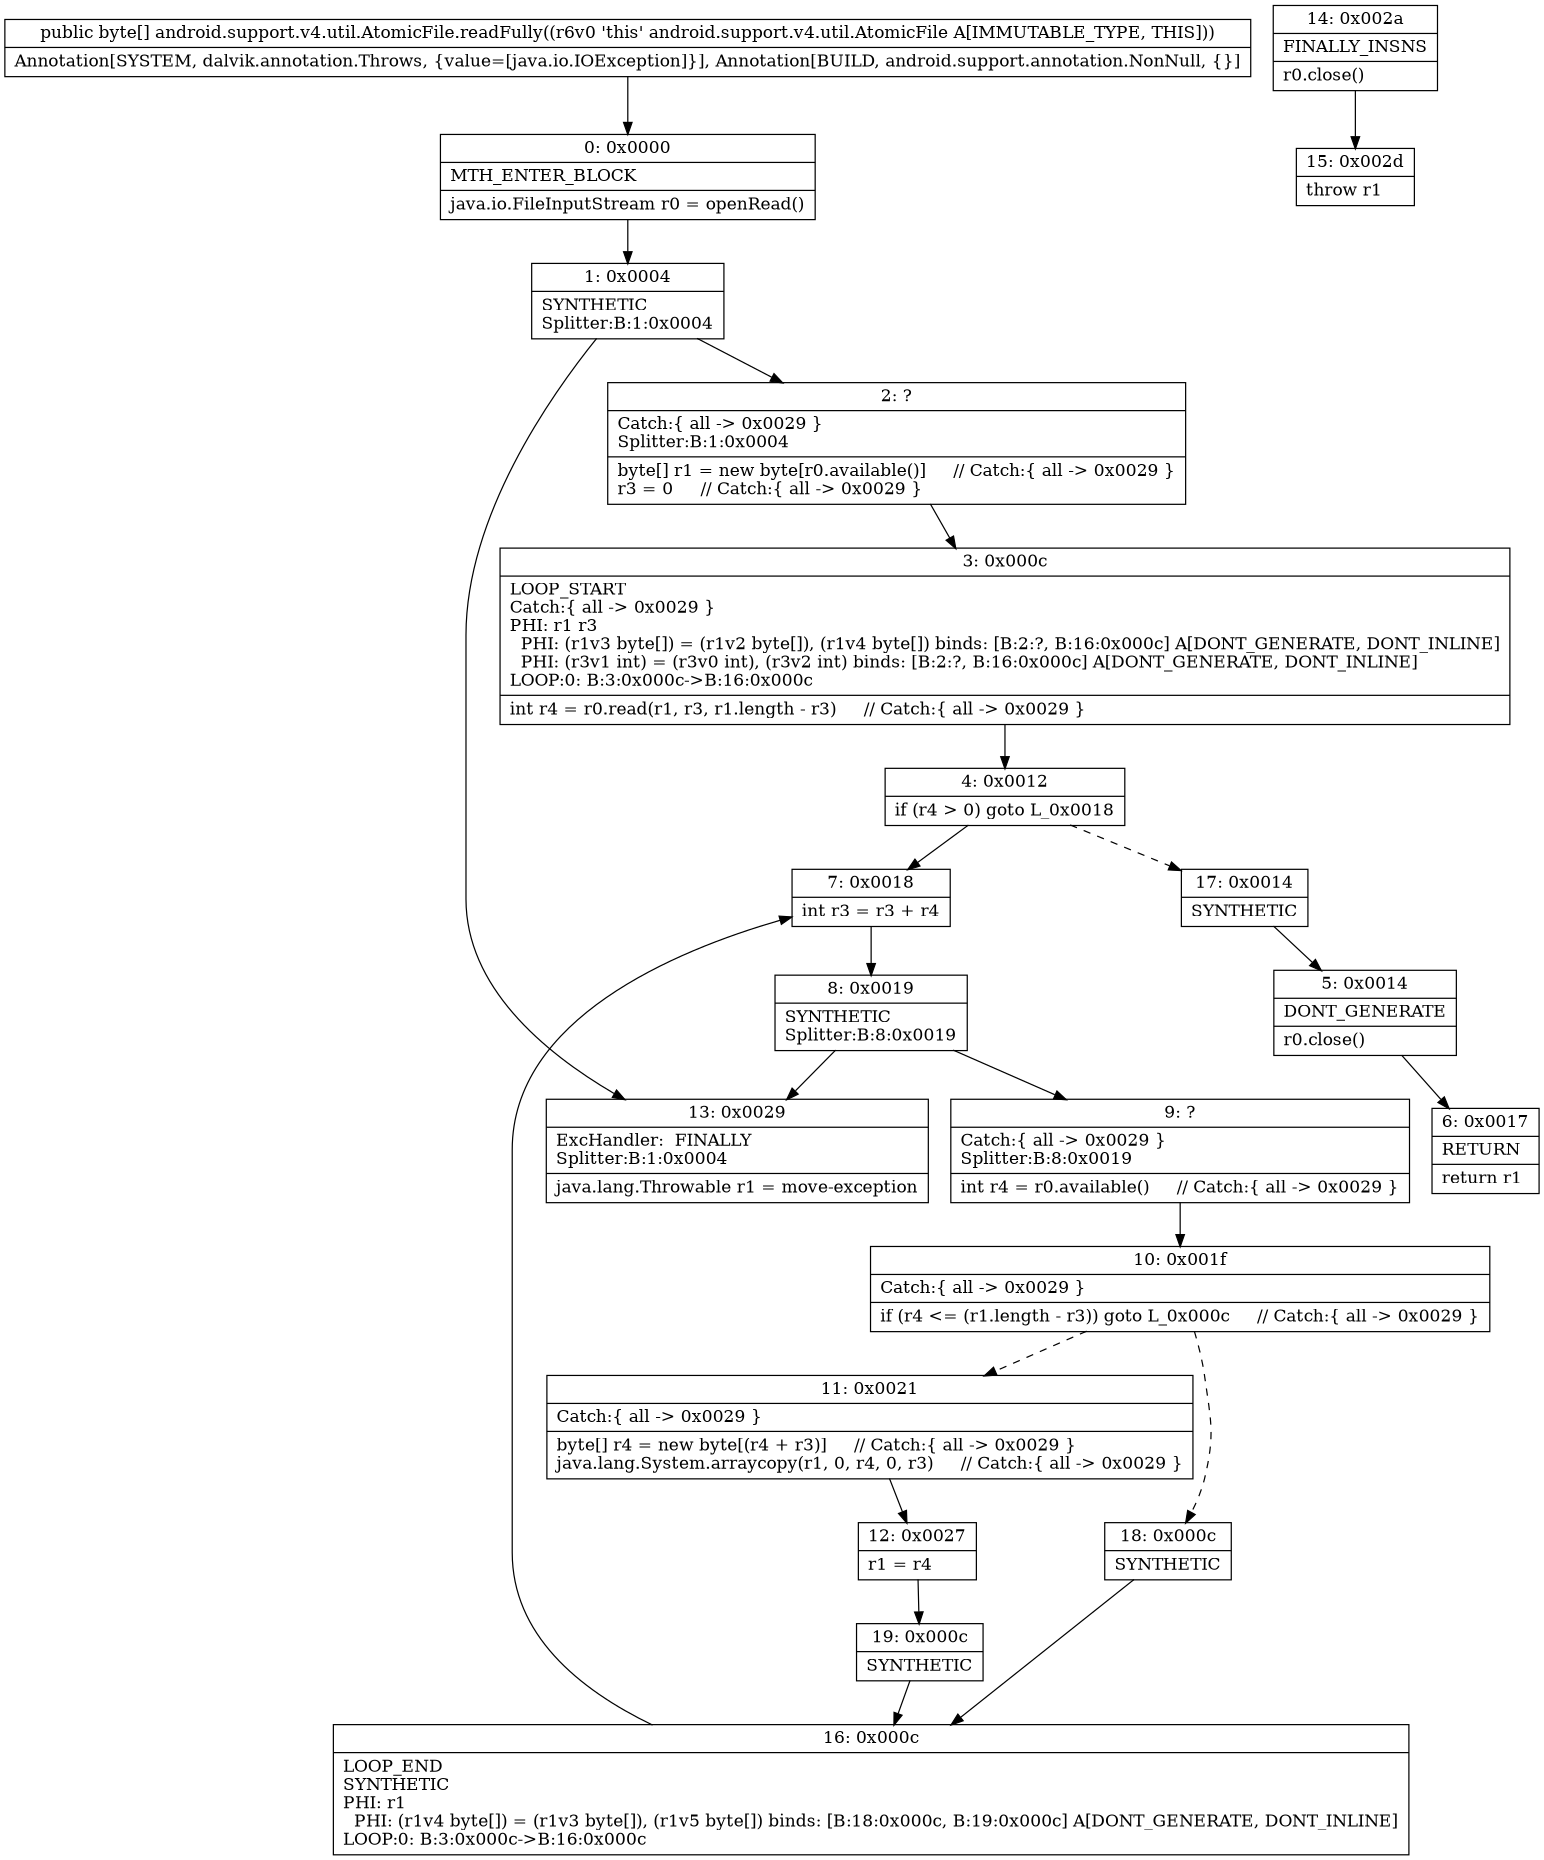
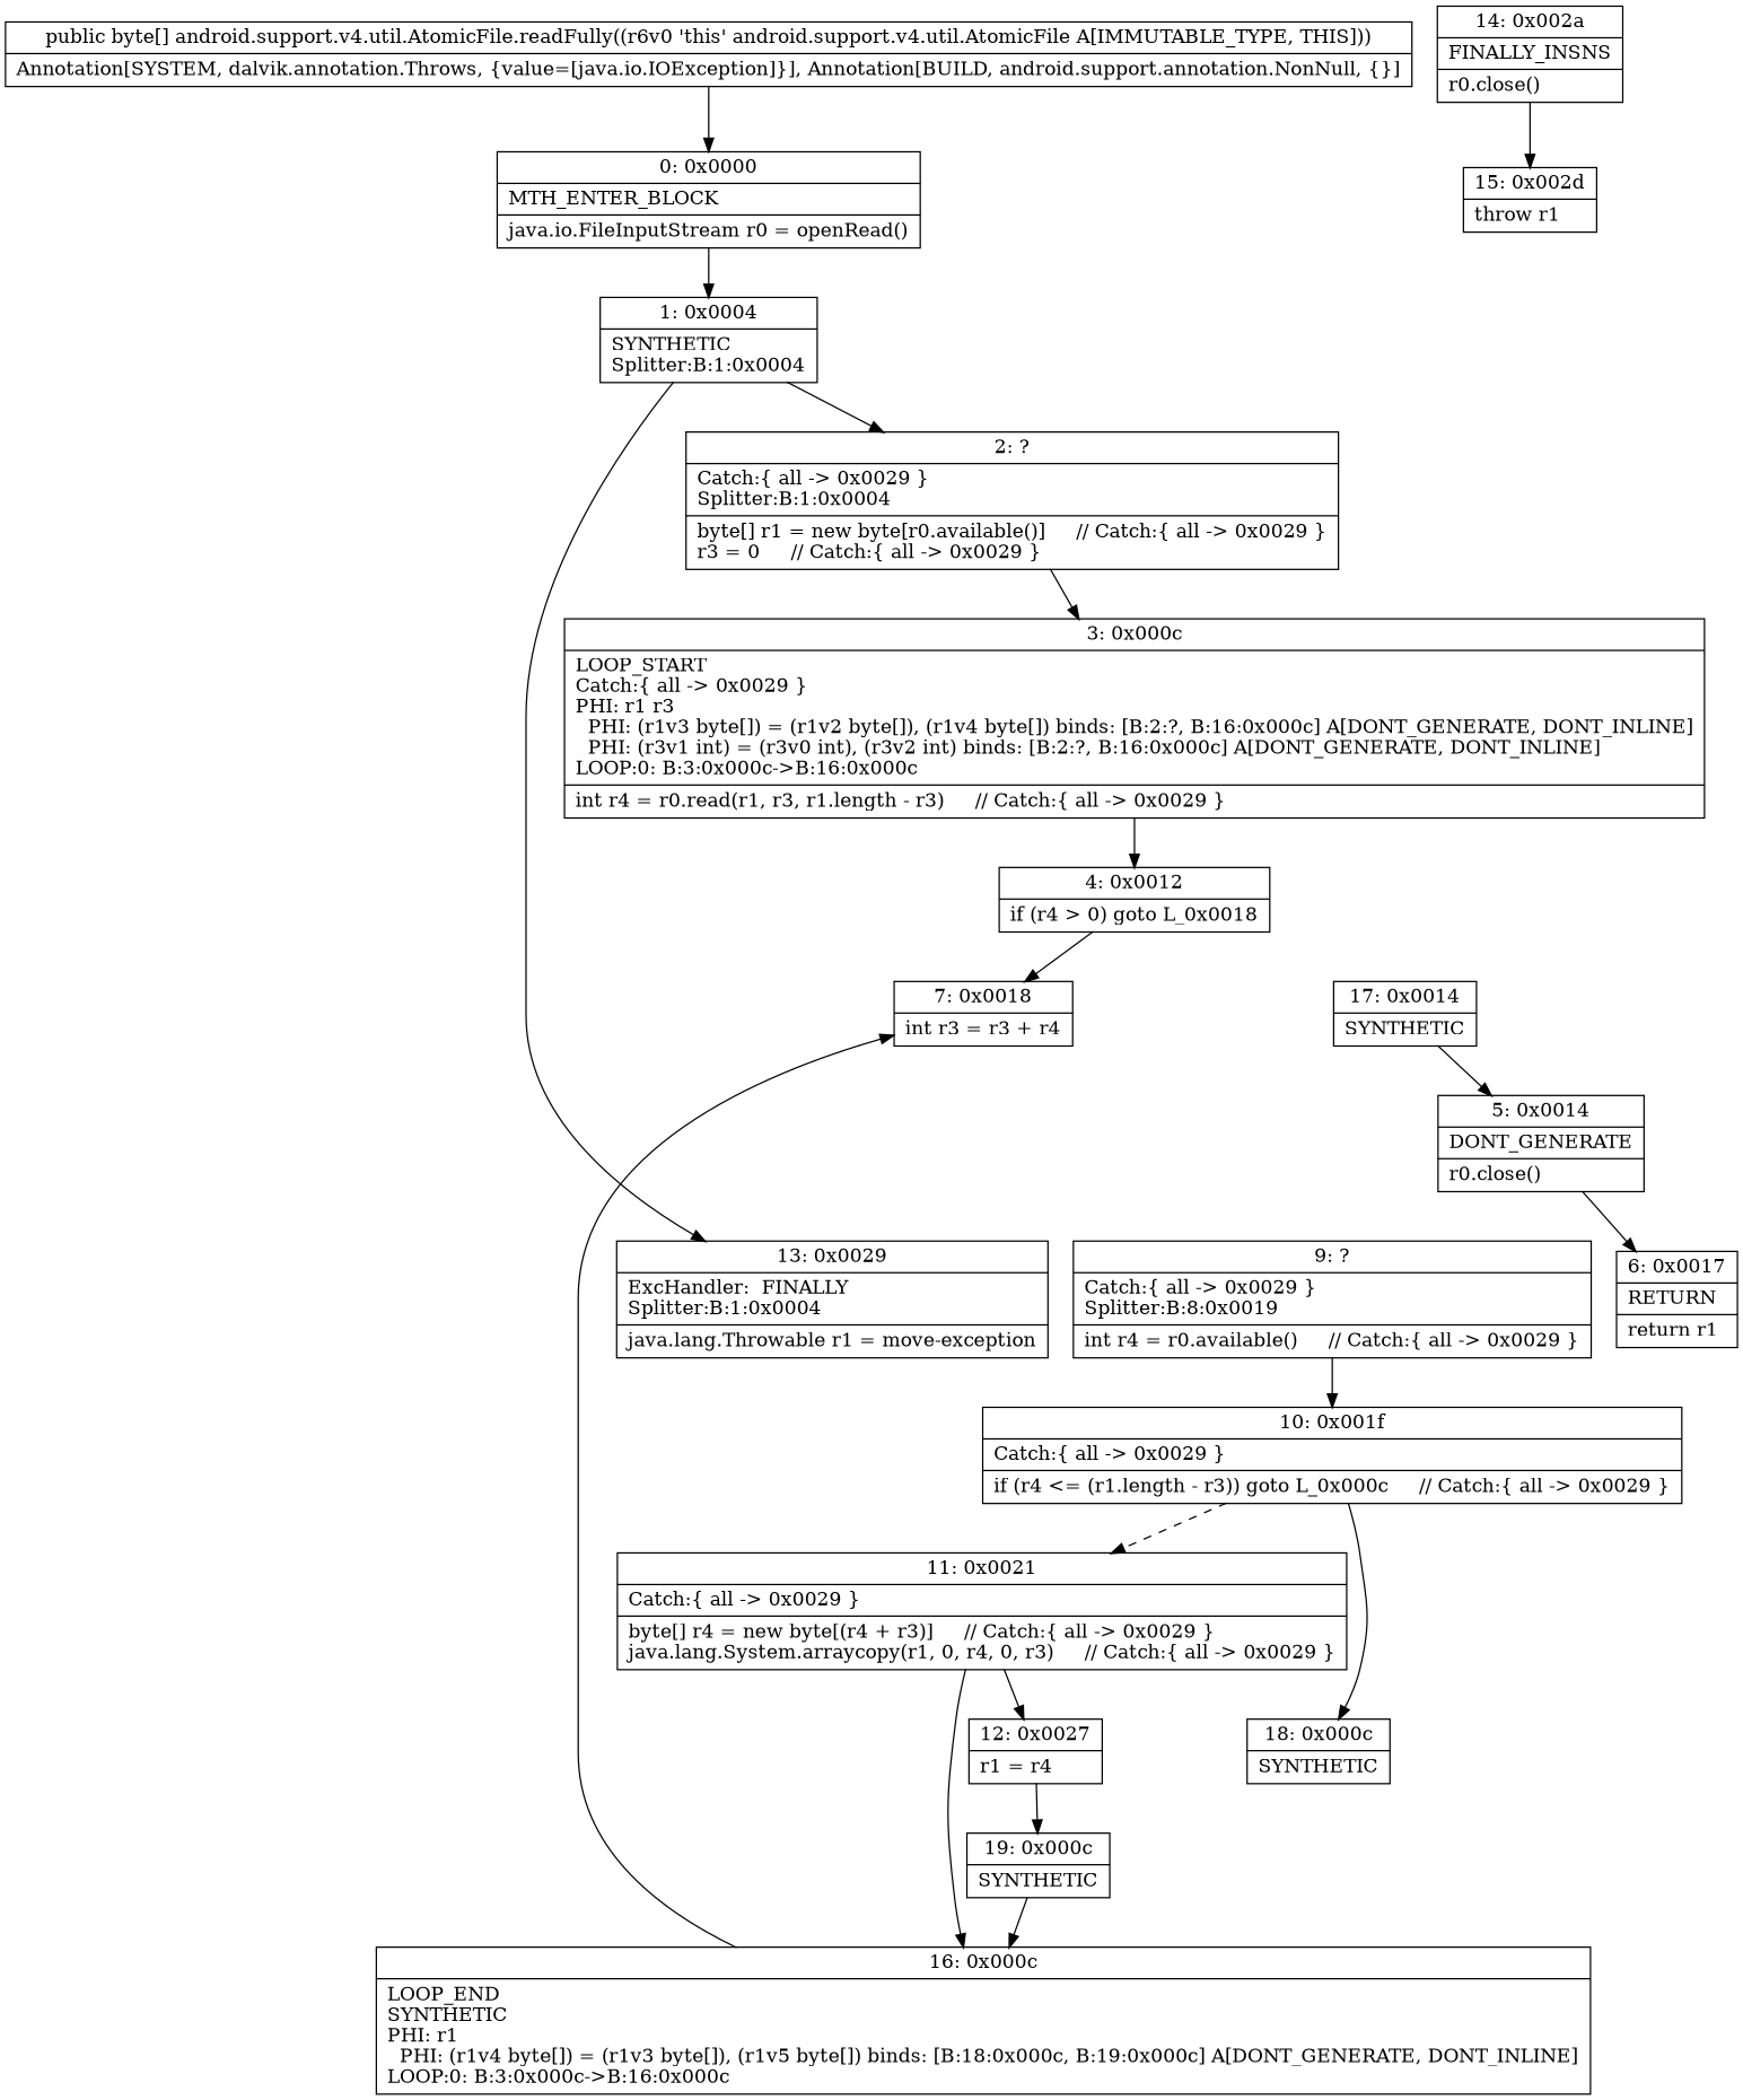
  digraph {
    node [shape=record]
    n1 [label="{0\:\ 0x0000|MTH_ENTER_BLOCK\l|java.io.FileInputStream r0 = openRead()\l}"]
    n2 [label="{1\:\ 0x0004|SYNTHETIC\lSplitter:B:1:0x0004\l}"]
    n3 [label="{2\:\ ?|Catch:\{ all \-\> 0x0029 \}\lSplitter:B:1:0x0004\l|byte[] r1 = new byte[r0.available()]     \/\/ Catch:\{ all \-\> 0x0029 \}\lr3 = 0     \/\/ Catch:\{ all \-\> 0x0029 \}\l}"]
    n4 [label="{13\:\ 0x0029|ExcHandler:  FINALLY\lSplitter:B:1:0x0004\l|java.lang.Throwable r1 = move\-exception\l}"]
    n5 [label="{3\:\ 0x000c|LOOP_START\lCatch:\{ all \-\> 0x0029 \}\lPHI: r1 r3 \l  PHI: (r1v3 byte[]) = (r1v2 byte[]), (r1v4 byte[]) binds: [B:2:?, B:16:0x000c] A[DONT_GENERATE, DONT_INLINE]\l  PHI: (r3v1 int) = (r3v0 int), (r3v2 int) binds: [B:2:?, B:16:0x000c] A[DONT_GENERATE, DONT_INLINE]\lLOOP:0: B:3:0x000c\-\>B:16:0x000c\l|int r4 = r0.read(r1, r3, r1.length \- r3)     \/\/ Catch:\{ all \-\> 0x0029 \}\l}"]
    n6 [label="{4\:\ 0x0012|if (r4 \> 0) goto L_0x0018\l}"]
    n7 [label="{7\:\ 0x0018|int r3 = r3 + r4\l}"]
    n8 [label="{17\:\ 0x0014|SYNTHETIC\l}"]
-   n9 [label="{8\:\ 0x0019|SYNTHETIC\lSplitter:B:8:0x0019\l}"]
    n10 [label="{5\:\ 0x0014|DONT_GENERATE\l|r0.close()\l}"]
    n11 [label="{6\:\ 0x0017|RETURN\l|return r1\l}"]
    n12 [label="{9\:\ ?|Catch:\{ all \-\> 0x0029 \}\lSplitter:B:8:0x0019\l|int r4 = r0.available()     \/\/ Catch:\{ all \-\> 0x0029 \}\l}"]
    n13 [label="{10\:\ 0x001f|Catch:\{ all \-\> 0x0029 \}\l|if (r4 \<= (r1.length \- r3)) goto L_0x000c     \/\/ Catch:\{ all \-\> 0x0029 \}\l}"]
    n14 [label="{11\:\ 0x0021|Catch:\{ all \-\> 0x0029 \}\l|byte[] r4 = new byte[(r4 + r3)]     \/\/ Catch:\{ all \-\> 0x0029 \}\ljava.lang.System.arraycopy(r1, 0, r4, 0, r3)     \/\/ Catch:\{ all \-\> 0x0029 \}\l}"]
    n15 [label="{18\:\ 0x000c|SYNTHETIC\l}"]
    n16 [label="{12\:\ 0x0027|r1 = r4\l}"]
    n17 [label="{16\:\ 0x000c|LOOP_END\lSYNTHETIC\lPHI: r1 \l  PHI: (r1v4 byte[]) = (r1v3 byte[]), (r1v5 byte[]) binds: [B:18:0x000c, B:19:0x000c] A[DONT_GENERATE, DONT_INLINE]\lLOOP:0: B:3:0x000c\-\>B:16:0x000c\l}"]
    n18 [label="{19\:\ 0x000c|SYNTHETIC\l}"]
    n19 [label="{14\:\ 0x002a|FINALLY_INSNS\l|r0.close()\l}"]
    n20 [label="{15\:\ 0x002d|throw r1\l}"]
    n21 [label="{public byte[] android.support.v4.util.AtomicFile.readFully((r6v0 'this' android.support.v4.util.AtomicFile A[IMMUTABLE_TYPE, THIS]))  | Annotation[SYSTEM, dalvik.annotation.Throws, \{value=[java.io.IOException]\}], Annotation[BUILD, android.support.annotation.NonNull, \{\}]\l}"]
    n1 -> n2
    n2 -> n3
    n2 -> n4
    n3 -> n5
    n5 -> n6
    n6 -> n7
-   n6 -> n8 [style=dashed]
-   n7 -> n9
    n8 -> n10
-   n9 -> n4
-   n9 -> n12
    n10 -> n11
    n12 -> n13
    n13 -> n14 [style=dashed]
-   n13 -> n15 [style=dashed]
+   n13 -> n15
    n14 -> n16
-   n15 -> n17
+   n14 -> n17
    n16 -> n18
    n17 -> n7
    n18 -> n17
    n19 -> n20
    n21 -> n1
  }
